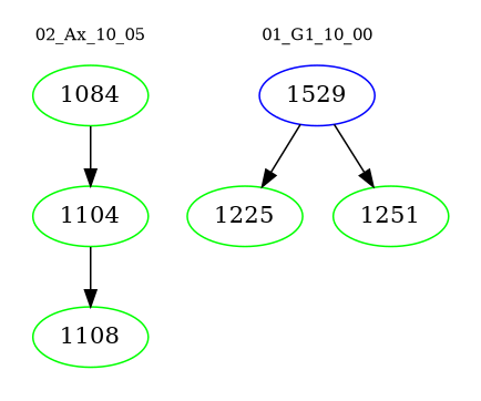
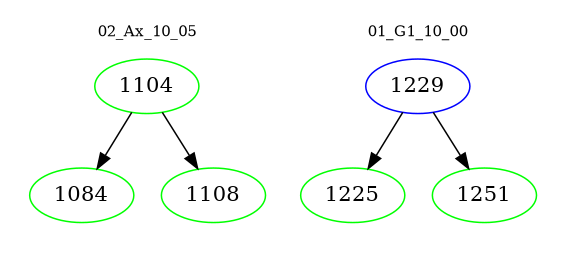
  digraph {
    node [color=green]
    edge [color=black]
    n1 [label=1104]
    n2 [label=1084]
    n3 [label=1108]
-   n4 [color=blue label=1529]
+   n4 [color=blue label=1229]
    n5 [label=1225]
    n6 [label=1251]
    subgraph cluster_1 {
      color=white
      fontsize=10
      label="02_Ax_10_05"
      n1
      n2
      n3
    }
    subgraph cluster_2 {
      color=white
      fontsize=10
      label="01_G1_10_00"
      n4
      n5
      n6
    }
-   n2 -> n1
+   n1 -> n2
    n1 -> n3
    n4 -> n5
    n4 -> n6
  }
